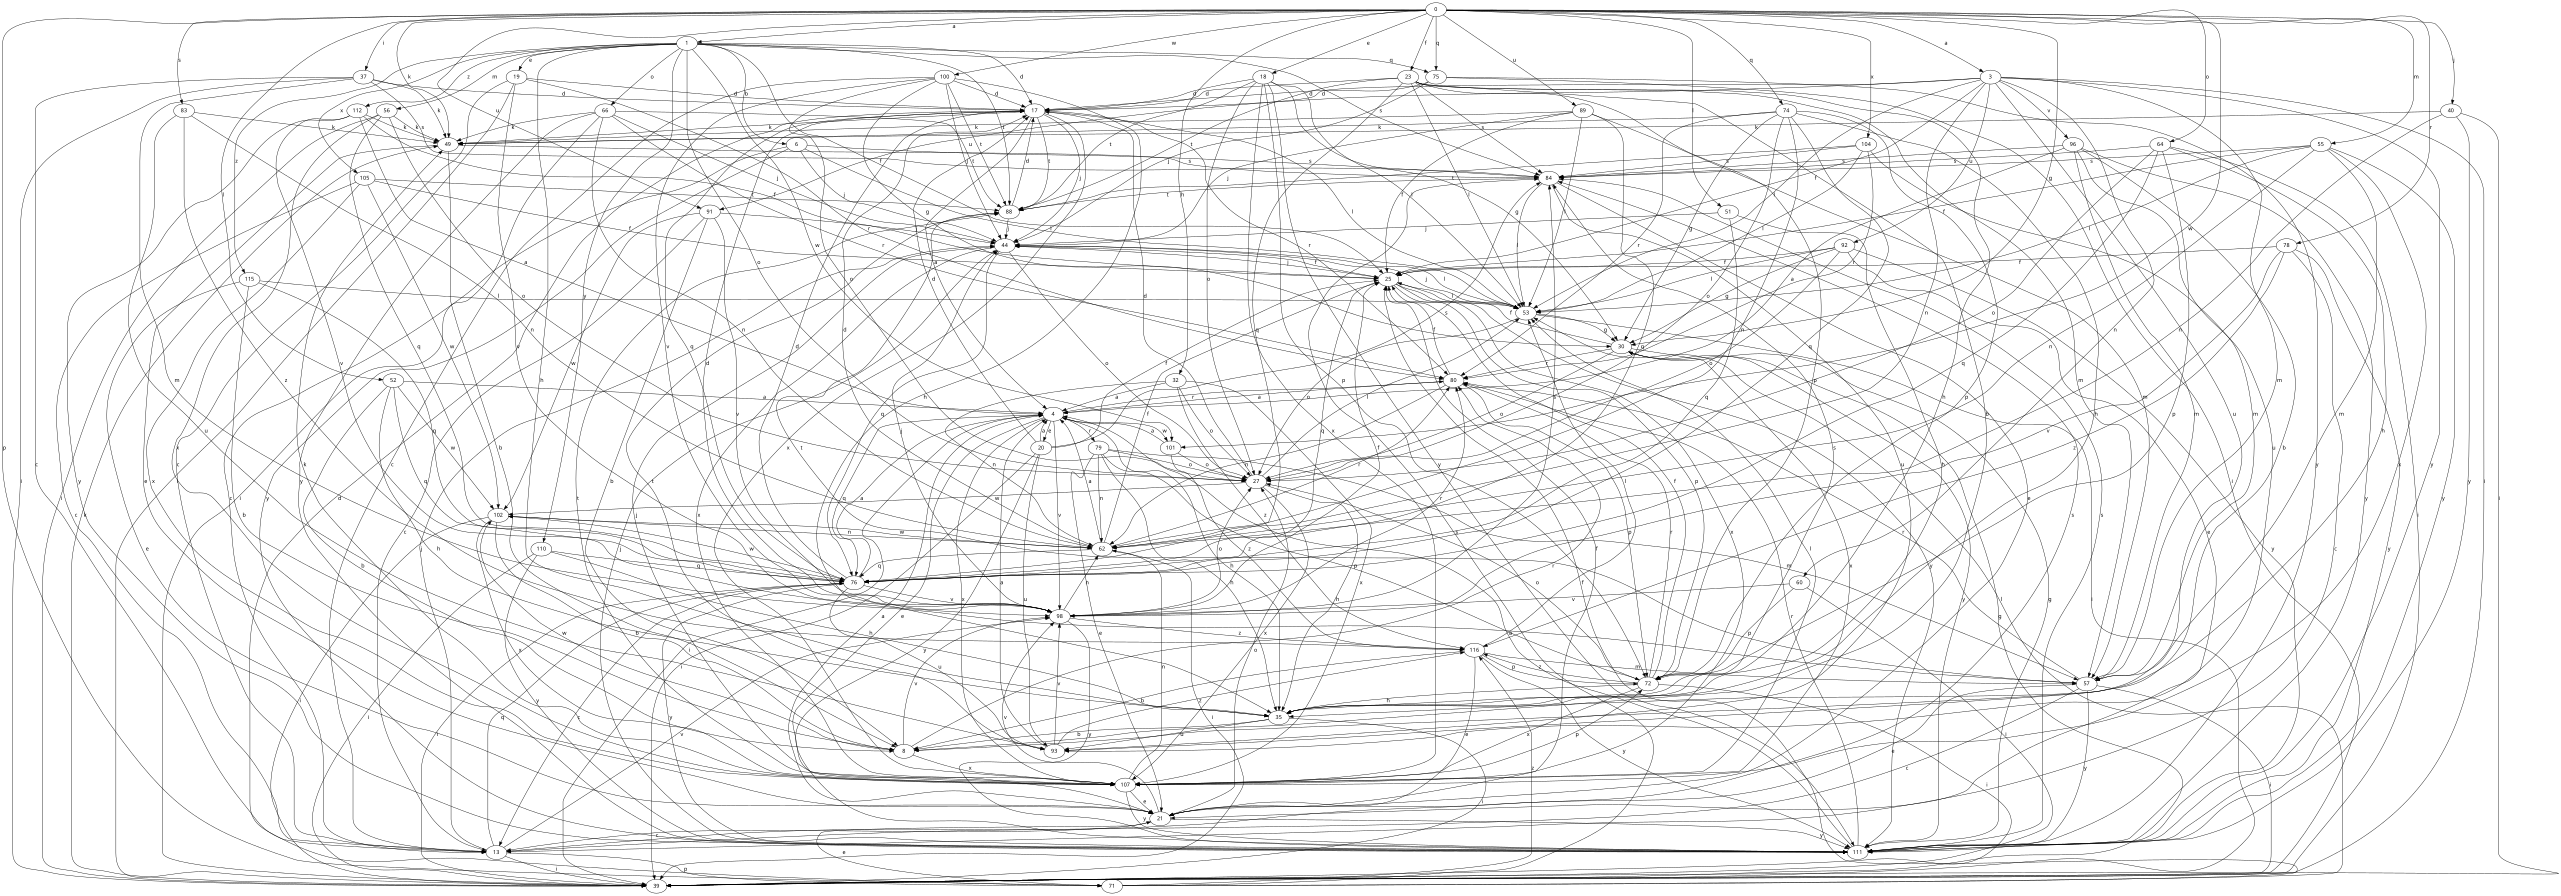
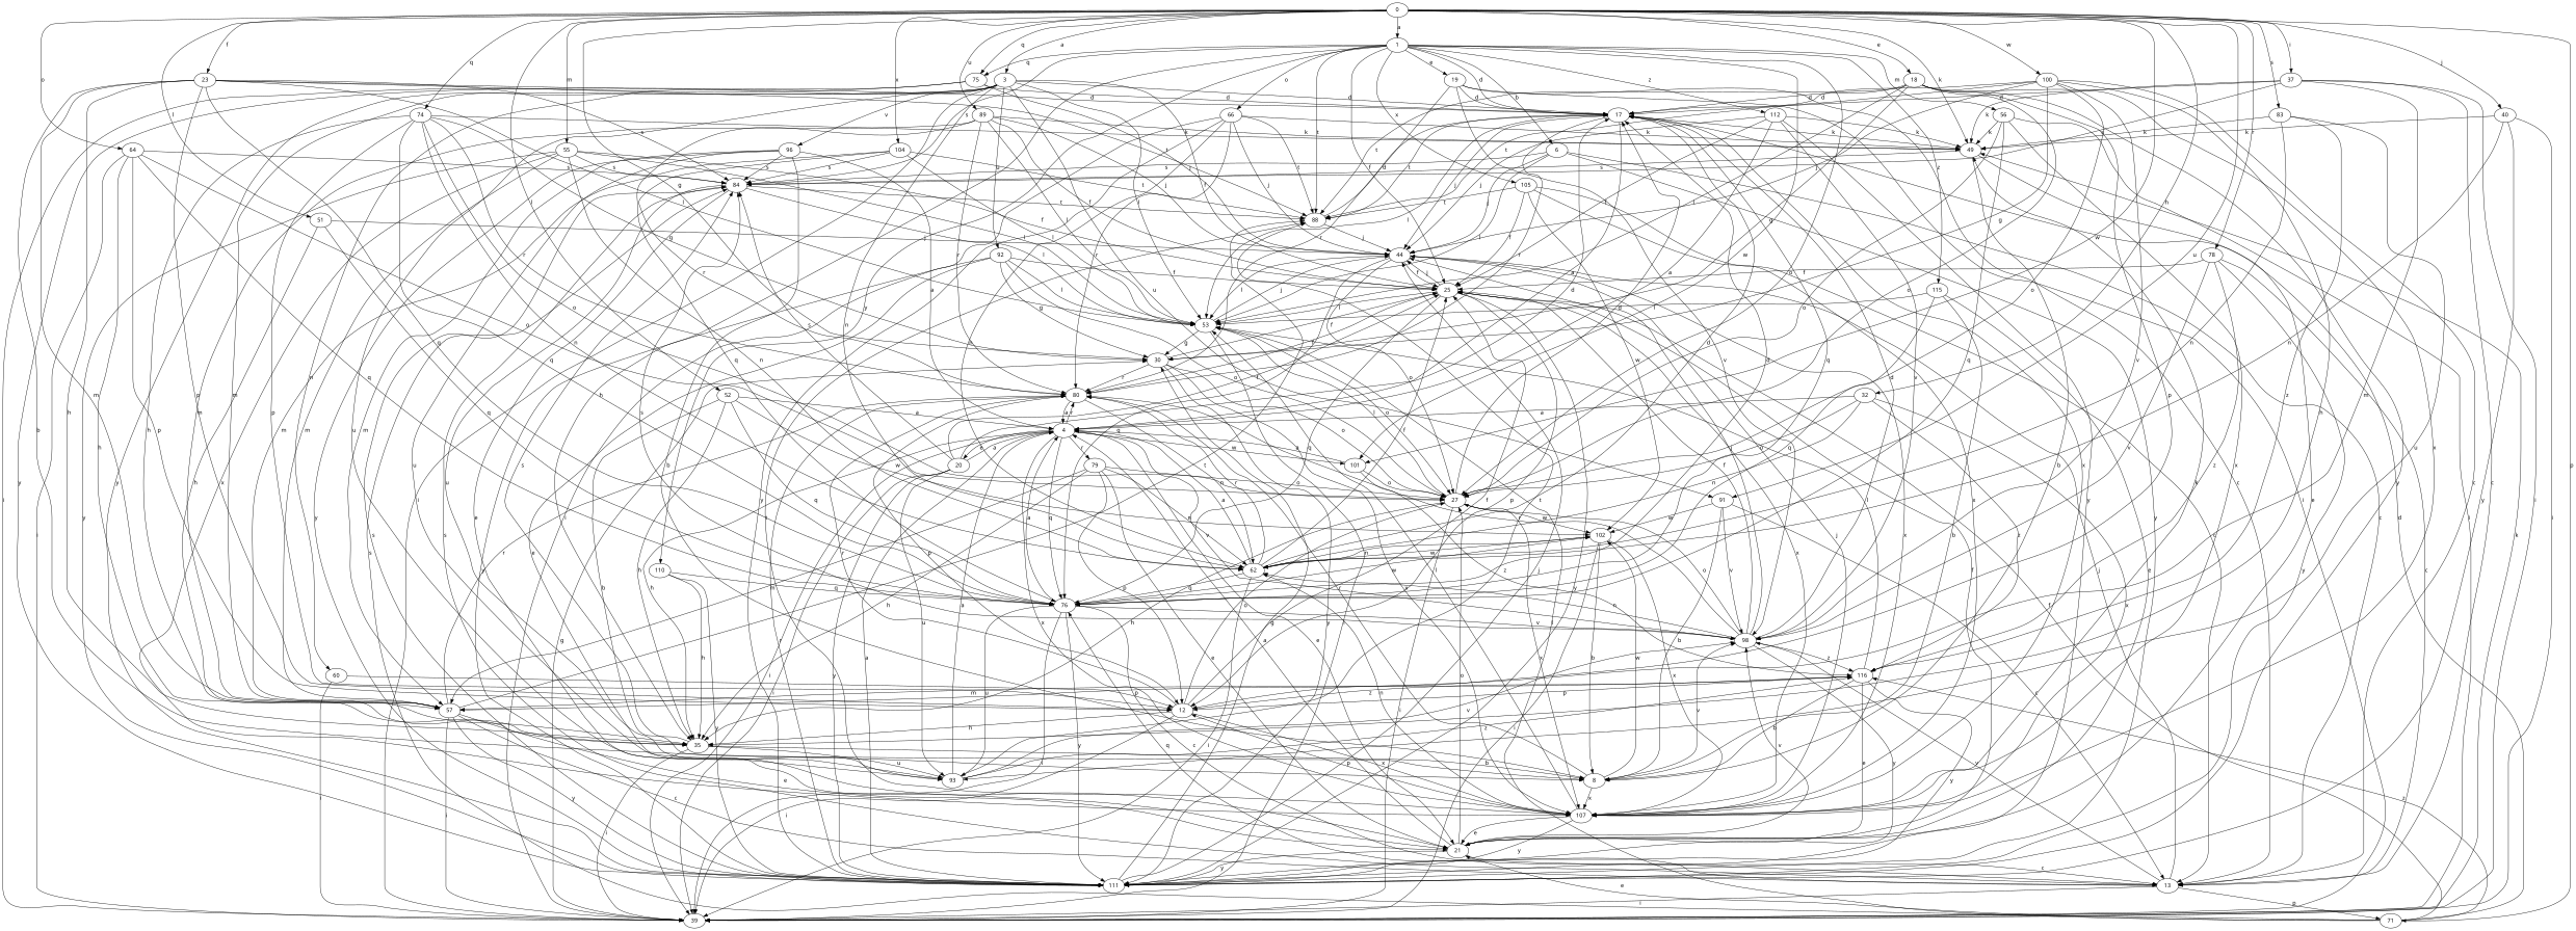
  strict digraph {
    fontname="Noto Sans"
    node [fontname="Noto Sans"]
    edge [fontname="Noto Sans"]
    0
    1
    3
    18
    23
    30
    32
    37
    40
    49
    51
    52
    55
    64
    71
    74
    75
    78
    83
    89
    91
    100
    101
    104
    6
    17
    19
    25
    35
    56
    66
    n32 [label=27]
    84
    88
    105
    110
    112
    115
    39
    53
    57
    60
    62
    92
    93
    96
    111
    107
-   72
+   72 [label=12]
    76
    8
    80
    4
    116
    13
    21
    44
    102
    98
    20
    79
    0 -> 1 [label=a]
    0 -> 3 [label=a]
    0 -> 18 [label=e]
    0 -> 23 [label=f]
    0 -> 30 [label=g]
    0 -> 32 [label=h]
    0 -> 37 [label=i]
    0 -> 40 [label=j]
    0 -> 49 [label=k]
    0 -> 51 [label=l]
    0 -> 52 [label=l]
    0 -> 55 [label=m]
    0 -> 64 [label=o]
    0 -> 71 [label=p]
    0 -> 74 [label=q]
    0 -> 75 [label=q]
    0 -> 78 [label=r]
    0 -> 83 [label=s]
    0 -> 89 [label=u]
    0 -> 91 [label=u]
    0 -> 100 [label=w]
    0 -> 101 [label=w]
    0 -> 104 [label=x]
    1 -> 75 [label=q]
    1 -> 101 [label=w]
    1 -> 6 [label=b]
    1 -> 17 [label=d]
    1 -> 19 [label=e]
    1 -> 25 [label=f]
    1 -> 35 [label=h]
    1 -> 56 [label=m]
    1 -> 66 [label=o]
    1 -> n32 [label=o]
    1 -> 84 [label=s]
    1 -> 88 [label=t]
    1 -> 105 [label=x]
    1 -> 110 [label=y]
    1 -> 112 [label=z]
    1 -> 115 [label=z]
    3 -> 91 [label=u]
    3 -> 17 [label=d]
    3 -> 25 [label=f]
    3 -> 39 [label=i]
    3 -> 53 [label=l]
    3 -> 57 [label=m]
    3 -> 60 [label=n]
    3 -> 62 [label=n]
    3 -> 92 [label=u]
    3 -> 93 [label=u]
    3 -> 96 [label=v]
    3 -> 111 [label=y]
    18 -> 30 [label=g]
    18 -> 17 [label=d]
    18 -> n32 [label=o]
    18 -> 88 [label=t]
    18 -> 53 [label=l]
    18 -> 111 [label=y]
    18 -> 107 [label=x]
    18 -> 72 [label=p]
    23 -> 17 [label=d]
    23 -> 35 [label=h]
    23 -> 84 [label=s]
    23 -> 88 [label=t]
    23 -> 53 [label=l]
    23 -> 57 [label=m]
    23 -> 72 [label=p]
    23 -> 76 [label=q]
    23 -> 8 [label=b]
    30 -> 25 [label=f]
    30 -> n32 [label=o]
    30 -> 111 [label=y]
    30 -> 107 [label=x]
    30 -> 80 [label=r]
    32 -> n32 [label=o]
    32 -> 62 [label=n]
    32 -> 107 [label=x]
    32 -> 4 [label=a]
    32 -> 116 [label=z]
    37 -> 49 [label=k]
    37 -> 17 [label=d]
    37 -> 84 [label=s]
    37 -> 39 [label=i]
    37 -> 57 [label=m]
    37 -> 13 [label=c]
    40 -> 49 [label=k]
    40 -> 39 [label=i]
    40 -> 62 [label=n]
    40 -> 111 [label=y]
    49 -> 84 [label=s]
    49 -> 8 [label=b]
    49 -> 21 [label=e]
    51 -> 35 [label=h]
    51 -> 76 [label=q]
    51 -> 44 [label=j]
    52 -> 35 [label=h]
    52 -> 76 [label=q]
    52 -> 8 [label=b]
    52 -> 4 [label=a]
    52 -> 102 [label=w]
    55 -> 25 [label=f]
    55 -> 84 [label=s]
    55 -> 53 [label=l]
    55 -> 57 [label=m]
    55 -> 62 [label=n]
    55 -> 111 [label=y]
    55 -> 107 [label=x]
    64 -> 35 [label=h]
    64 -> n32 [label=o]
    64 -> 84 [label=s]
    64 -> 39 [label=i]
    64 -> 72 [label=p]
    64 -> 76 [label=q]
    71 -> 17 [label=d]
    71 -> 25 [label=f]
    71 -> 84 [label=s]
    71 -> 53 [label=l]
    71 -> 116 [label=z]
    71 -> 21 [label=e]
    74 -> 30 [label=g]
    74 -> 49 [label=k]
    74 -> 35 [label=h]
    74 -> n32 [label=o]
    74 -> 62 [label=n]
    74 -> 72 [label=p]
    74 -> 76 [label=q]
    74 -> 80 [label=r]
    75 -> 17 [label=d]
    75 -> 39 [label=i]
    75 -> 111 [label=y]
    75 -> 44 [label=j]
    78 -> 25 [label=f]
    78 -> 111 [label=y]
    78 -> 116 [label=z]
    78 -> 13 [label=c]
    78 -> 98 [label=v]
    83 -> 49 [label=k]
    83 -> 62 [label=n]
    83 -> 93 [label=u]
    83 -> 116 [label=z]
    89 -> 49 [label=k]
    89 -> 25 [label=f]
    89 -> 53 [label=l]
    89 -> 57 [label=m]
    89 -> 76 [label=q]
+   89 -> 80 [label=r]
    89 -> 44 [label=j]
    91 -> 8 [label=b]
    91 -> 13 [label=c]
-   91 -> 44 [label=j]
+   112 -> 44 [label=j]
    91 -> 102 [label=w]
    91 -> 98 [label=v]
    100 -> 30 [label=g]
    100 -> 17 [label=d]
    100 -> 35 [label=h]
    100 -> n32 [label=o]
    100 -> 88 [label=t]
    100 -> 13 [label=c]
    100 -> 44 [label=j]
    100 -> 98 [label=v]
    101 -> n32 [label=o]
    101 -> 4 [label=a]
    101 -> 116 [label=z]
    104 -> 84 [label=s]
    104 -> 88 [label=t]
    104 -> 53 [label=l]
    104 -> 57 [label=m]
    104 -> 80 [label=r]
    6 -> 84 [label=s]
    6 -> 53 [label=l]
    6 -> 111 [label=y]
    6 -> 13 [label=c]
    6 -> 44 [label=j]
    17 -> 49 [label=k]
    17 -> 88 [label=t]
    17 -> 53 [label=l]
    17 -> 107 [label=x]
    17 -> 76 [label=q]
    17 -> 80 [label=r]
    17 -> 4 [label=a]
    17 -> 44 [label=j]
    19 -> 17 [label=d]
    19 -> 39 [label=i]
    19 -> 80 [label=r]
    19 -> 13 [label=c]
    19 -> 98 [label=v]
    25 -> 53 [label=l]
    25 -> 111 [label=y]
    25 -> 107 [label=x]
    25 -> 72 [label=p]
    25 -> 76 [label=q]
    25 -> 44 [label=j]
    35 -> 84 [label=s]
    35 -> 39 [label=i]
    35 -> 93 [label=u]
    35 -> 8 [label=b]
    56 -> 49 [label=k]
    56 -> n32 [label=o]
    56 -> 39 [label=i]
    56 -> 107 [label=x]
    56 -> 76 [label=q]
    66 -> 49 [label=k]
    66 -> 88 [label=t]
    66 -> 39 [label=i]
    66 -> 62 [label=n]
    66 -> 111 [label=y]
    66 -> 80 [label=r]
    66 -> 44 [label=j]
    n32 -> 17 [label=d]
    n32 -> 35 [label=h]
-   110 -> 39 [label=i]
+   n32 -> 39 [label=i]
    n32 -> 53 [label=l]
    n32 -> 107 [label=x]
    n32 -> 102 [label=w]
    84 -> 88 [label=t]
    84 -> 53 [label=l]
    84 -> 93 [label=u]
    84 -> 21 [label=e]
    88 -> 17 [label=d]
    88 -> 44 [label=j]
    105 -> 25 [label=f]
    105 -> 88 [label=t]
    105 -> 107 [label=x]
    105 -> 13 [label=c]
    105 -> 102 [label=w]
    110 -> 35 [label=h]
    110 -> 111 [label=y]
    110 -> 76 [label=q]
    112 -> 49 [label=k]
    112 -> 25 [label=f]
    112 -> 111 [label=y]
    112 -> 4 [label=a]
    112 -> 98 [label=v]
    115 -> 53 [label=l]
    115 -> 76 [label=q]
    115 -> 8 [label=b]
    115 -> 21 [label=e]
    39 -> 30 [label=g]
    39 -> 49 [label=k]
    53 -> 30 [label=g]
    53 -> n32 [label=o]
    53 -> 39 [label=i]
    53 -> 44 [label=j]
    57 -> 88 [label=t]
    57 -> 39 [label=i]
    57 -> 111 [label=y]
    57 -> 80 [label=r]
    57 -> 13 [label=c]
    57 -> 21 [label=e]
    60 -> 39 [label=i]
    60 -> 72 [label=p]
-   60 -> 98 [label=v]
    62 -> 17 [label=d]
    62 -> 25 [label=f]
    62 -> 39 [label=i]
    62 -> 76 [label=q]
    62 -> 80 [label=r]
    62 -> 4 [label=a]
    62 -> 102 [label=w]
    92 -> 30 [label=g]
    92 -> 25 [label=f]
    92 -> n32 [label=o]
    92 -> 53 [label=l]
    92 -> 111 [label=y]
    92 -> 21 [label=e]
    93 -> 88 [label=t]
    93 -> 4 [label=a]
    93 -> 116 [label=z]
    93 -> 98 [label=v]
    96 -> 84 [label=s]
    96 -> 57 [label=m]
    96 -> 93 [label=u]
    96 -> 111 [label=y]
    96 -> 8 [label=b]
    96 -> 4 [label=a]
    111 -> 30 [label=g]
    111 -> 84 [label=s]
    111 -> 80 [label=r]
    111 -> 4 [label=a]
    111 -> 44 [label=j]
    107 -> 49 [label=k]
    107 -> 88 [label=t]
    107 -> 53 [label=l]
    107 -> 62 [label=n]
    107 -> 111 [label=y]
    107 -> 72 [label=p]
    107 -> 21 [label=e]
    107 -> 44 [label=j]
    72 -> 25 [label=f]
    72 -> 35 [label=h]
    72 -> n32 [label=o]
    72 -> 39 [label=i]
    72 -> 107 [label=x]
    72 -> 80 [label=r]
    72 -> 116 [label=z]
    76 -> 17 [label=d]
    76 -> 39 [label=i]
    76 -> 93 [label=u]
    76 -> 111 [label=y]
    76 -> 4 [label=a]
    76 -> 13 [label=c]
    76 -> 102 [label=w]
    76 -> 98 [label=v]
    8 -> 107 [label=x]
    8 -> 80 [label=r]
    8 -> 102 [label=w]
    8 -> 98 [label=v]
    80 -> 25 [label=f]
    80 -> 62 [label=n]
    80 -> 72 [label=p]
    80 -> 4 [label=a]
    4 -> 101 [label=w]
    4 -> 35 [label=h]
    4 -> 39 [label=i]
    4 -> 107 [label=x]
    4 -> 76 [label=q]
    4 -> 80 [label=r]
    4 -> 21 [label=e]
    4 -> 98 [label=v]
    4 -> 20 [label=e]
    4 -> 79 [label=r]
    116 -> 53 [label=l]
    116 -> 57 [label=m]
    116 -> 111 [label=y]
    116 -> 72 [label=p]
    116 -> 8 [label=b]
    116 -> 21 [label=e]
    13 -> 71 [label=p]
    13 -> 84 [label=s]
    13 -> 39 [label=i]
    13 -> 76 [label=q]
    13 -> 44 [label=j]
    13 -> 98 [label=v]
    21 -> 25 [label=f]
    21 -> n32 [label=o]
    21 -> 111 [label=y]
    21 -> 4 [label=a]
    21 -> 13 [label=c]
    21 -> 98 [label=v]
    44 -> 25 [label=f]
    44 -> n32 [label=o]
    44 -> 53 [label=l]
    44 -> 107 [label=x]
    44 -> 76 [label=q]
    102 -> 39 [label=i]
    102 -> 62 [label=n]
    102 -> 107 [label=x]
    102 -> 8 [label=b]
    98 -> 17 [label=d]
    98 -> 25 [label=f]
    98 -> n32 [label=o]
    98 -> 84 [label=s]
    98 -> 62 [label=n]
    98 -> 111 [label=y]
    98 -> 80 [label=r]
    98 -> 116 [label=z]
    98 -> 44 [label=j]
    20 -> 17 [label=d]
    20 -> 25 [label=f]
    20 -> 84 [label=s]
    20 -> 39 [label=i]
    20 -> 93 [label=u]
    20 -> 111 [label=y]
    20 -> 4 [label=a]
    79 -> 35 [label=h]
    79 -> n32 [label=o]
    79 -> 57 [label=m]
    79 -> 62 [label=n]
    79 -> 72 [label=p]
    79 -> 21 [label=e]
  }
